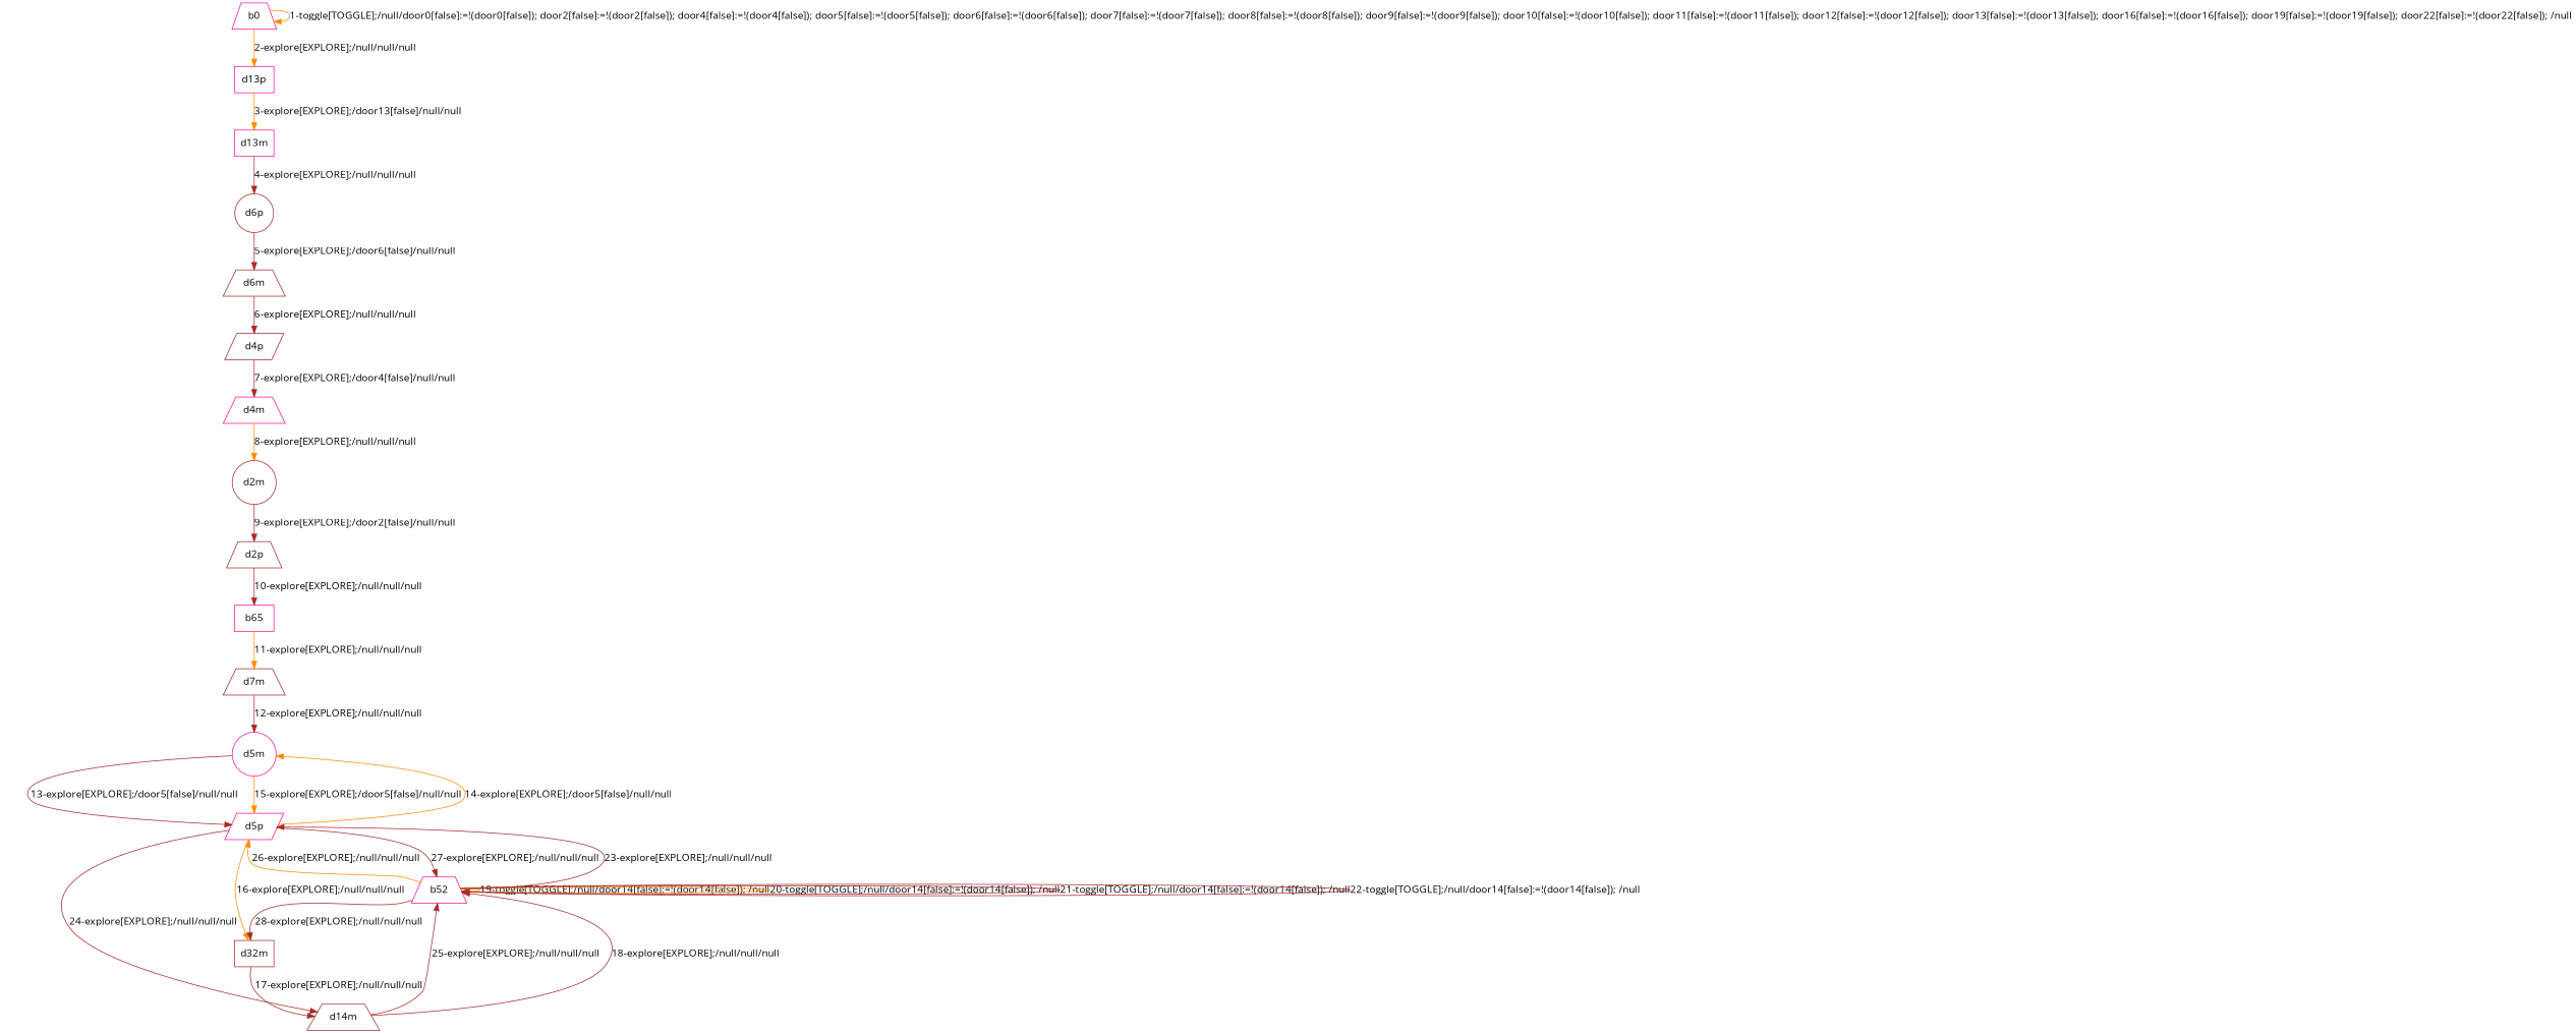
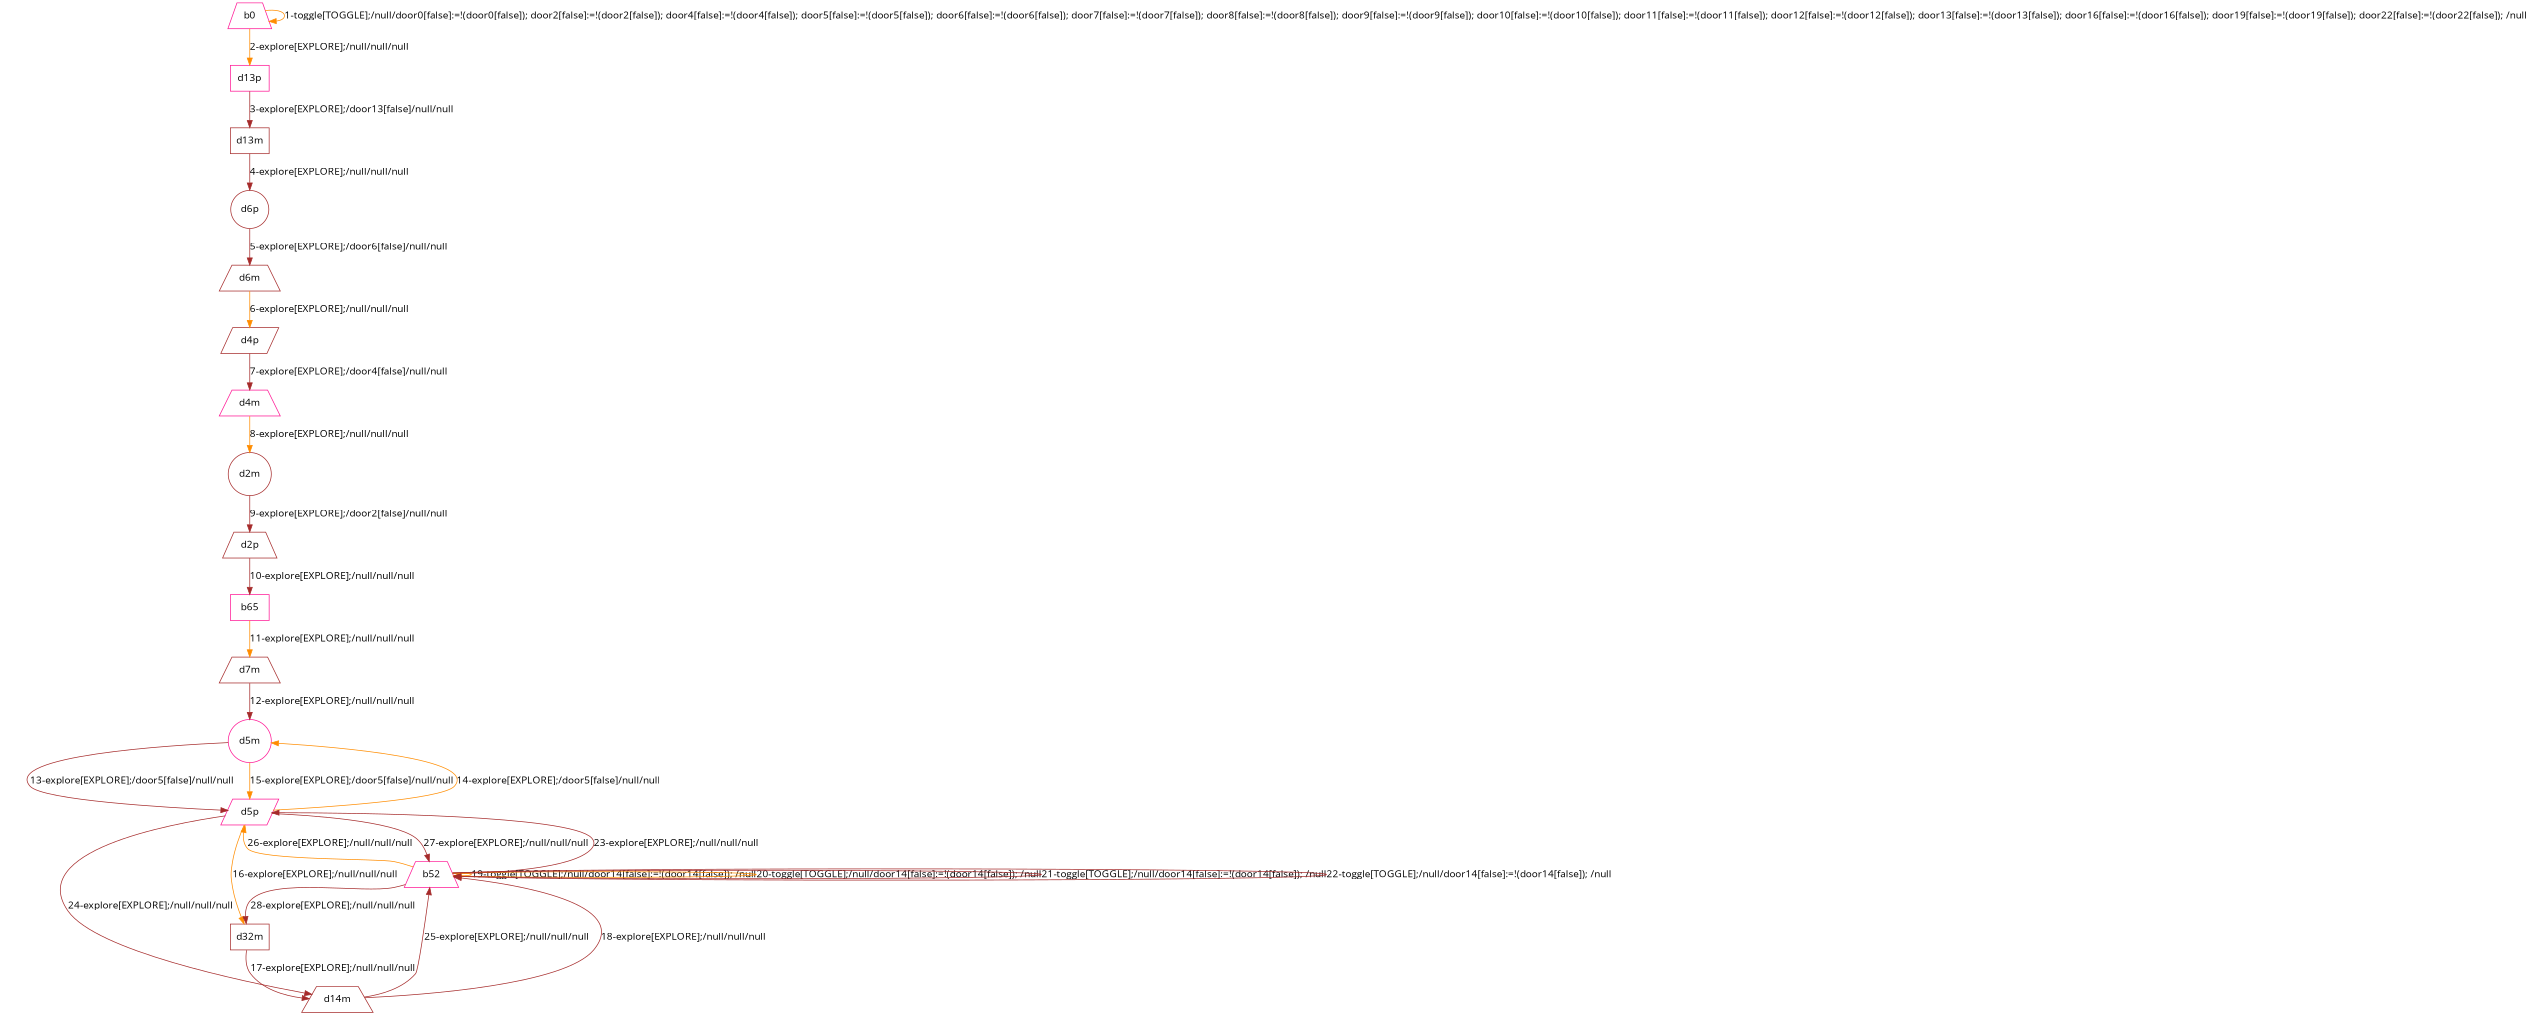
  digraph {
    fontname="Open Sans"
    node [color=brown fontname="Open Sans" shape=trapezium]
    edge [color=brown fontname="Open Sans"]
    b0 [color=deeppink]
    d13p [color=deeppink shape=box]
-   d13m [color=deeppink shape=box]
+   d13m [shape=box]
    d6p [shape=circle]
    d6m
    d4p [shape=parallelogram]
    d4m [color=deeppink]
    d2m [shape=circle]
    d2p
    n10 [color=deeppink label=b65 shape=box]
    d7m
    d5m [color=deeppink shape=circle]
    d5p [color=deeppink shape=parallelogram]
    d32m [shape=box]
    d14m
    n16 [color=deeppink label=b52]
    b0 -> b0 [color=darkorange label="1-toggle[TOGGLE];/null/door0[false]:=!(door0[false]); door2[false]:=!(door2[false]); door4[false]:=!(door4[false]); door5[false]:=!(door5[false]); door6[false]:=!(door6[false]); door7[false]:=!(door7[false]); door8[false]:=!(door8[false]); door9[false]:=!(door9[false]); door10[false]:=!(door10[false]); door11[false]:=!(door11[false]); door12[false]:=!(door12[false]); door13[false]:=!(door13[false]); door16[false]:=!(door16[false]); door19[false]:=!(door19[false]); door22[false]:=!(door22[false]); /null"]
    b0 -> d13p [color=darkorange label="2-explore[EXPLORE];/null/null/null"]
-   d13p -> d13m [color=darkorange label="3-explore[EXPLORE];/door13[false]/null/null"]
+   d13p -> d13m [label="3-explore[EXPLORE];/door13[false]/null/null"]
    d13m -> d6p [label="4-explore[EXPLORE];/null/null/null"]
    d6p -> d6m [label="5-explore[EXPLORE];/door6[false]/null/null"]
-   d6m -> d4p [label="6-explore[EXPLORE];/null/null/null"]
+   d6m -> d4p [color=darkorange label="6-explore[EXPLORE];/null/null/null"]
    d4p -> d4m [label="7-explore[EXPLORE];/door4[false]/null/null"]
    d4m -> d2m [color=darkorange label="8-explore[EXPLORE];/null/null/null"]
    d2m -> d2p [label="9-explore[EXPLORE];/door2[false]/null/null"]
    d2p -> n10 [label="10-explore[EXPLORE];/null/null/null"]
    n10 -> d7m [color=darkorange label="11-explore[EXPLORE];/null/null/null"]
    d7m -> d5m [label="12-explore[EXPLORE];/null/null/null"]
    d5m -> d5p [label="13-explore[EXPLORE];/door5[false]/null/null"]
    d5m -> d5p [color=darkorange label="15-explore[EXPLORE];/door5[false]/null/null"]
    d5p -> d5m [color=darkorange label="14-explore[EXPLORE];/door5[false]/null/null"]
    d5p -> d32m [color=darkorange label="16-explore[EXPLORE];/null/null/null"]
    d5p -> d14m [label="24-explore[EXPLORE];/null/null/null"]
    d5p -> n16 [label="27-explore[EXPLORE];/null/null/null"]
    d32m -> d14m [label="17-explore[EXPLORE];/null/null/null"]
    d14m -> n16 [label="18-explore[EXPLORE];/null/null/null"]
    d14m -> n16 [label="25-explore[EXPLORE];/null/null/null"]
    n16 -> d5p [label="23-explore[EXPLORE];/null/null/null"]
    n16 -> d5p [color=darkorange label="26-explore[EXPLORE];/null/null/null"]
    n16 -> d32m [label="28-explore[EXPLORE];/null/null/null"]
    n16 -> n16 [color=darkorange label="19-toggle[TOGGLE];/null/door14[false]:=!(door14[false]); /null"]
    n16 -> n16 [color=darkorange label="20-toggle[TOGGLE];/null/door14[false]:=!(door14[false]); /null"]
    n16 -> n16 [label="21-toggle[TOGGLE];/null/door14[false]:=!(door14[false]); /null"]
    n16 -> n16 [label="22-toggle[TOGGLE];/null/door14[false]:=!(door14[false]); /null"]
  }
